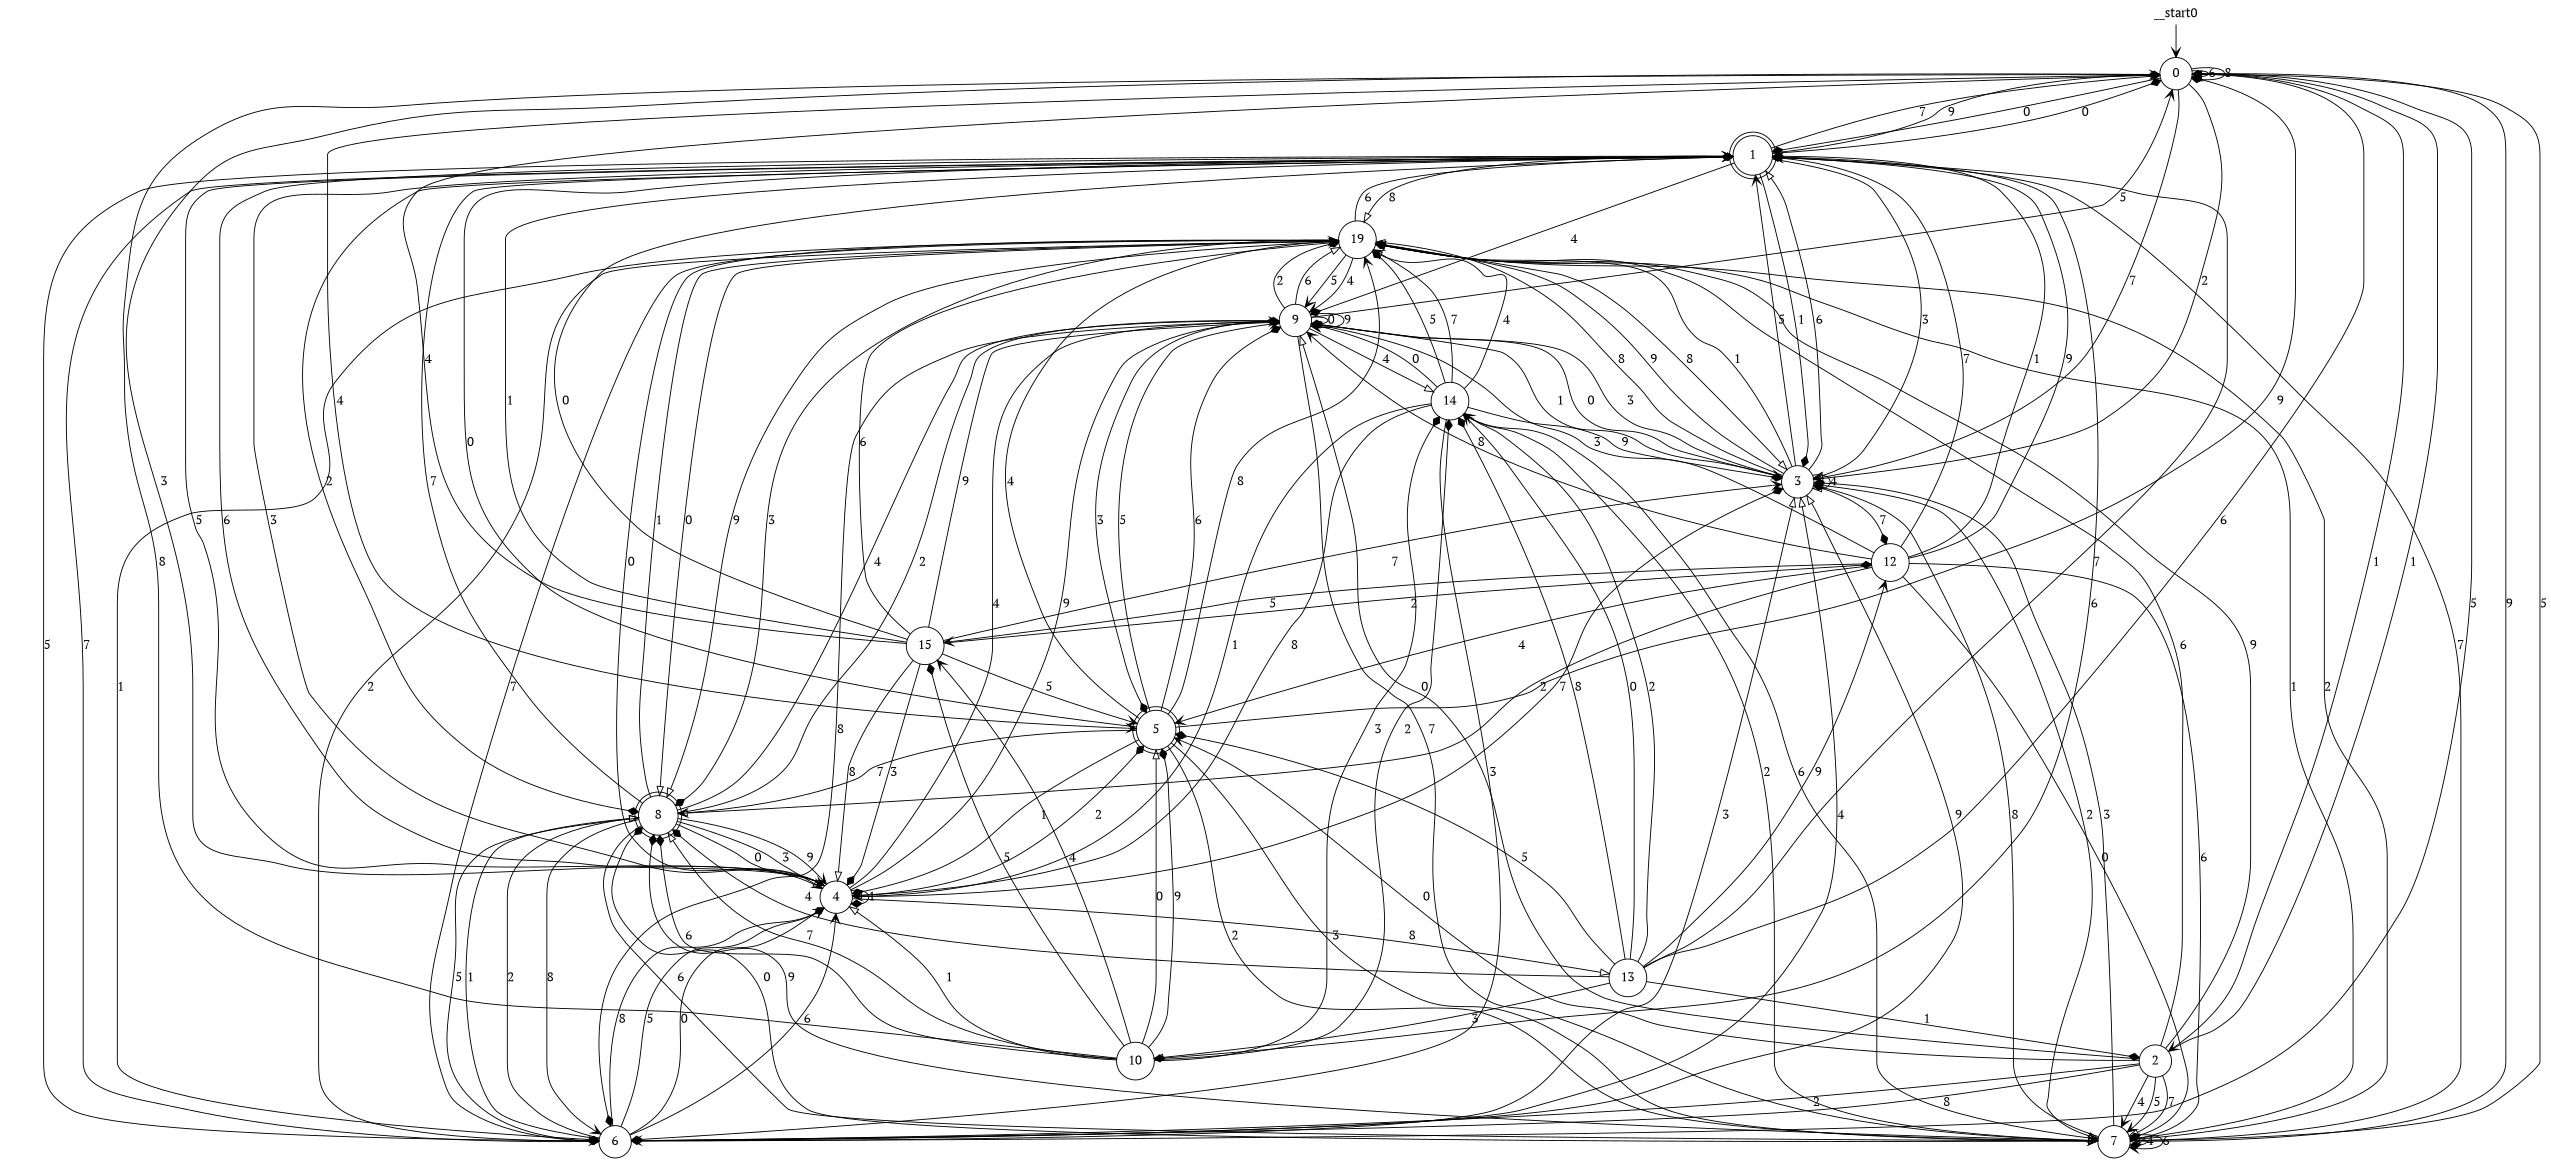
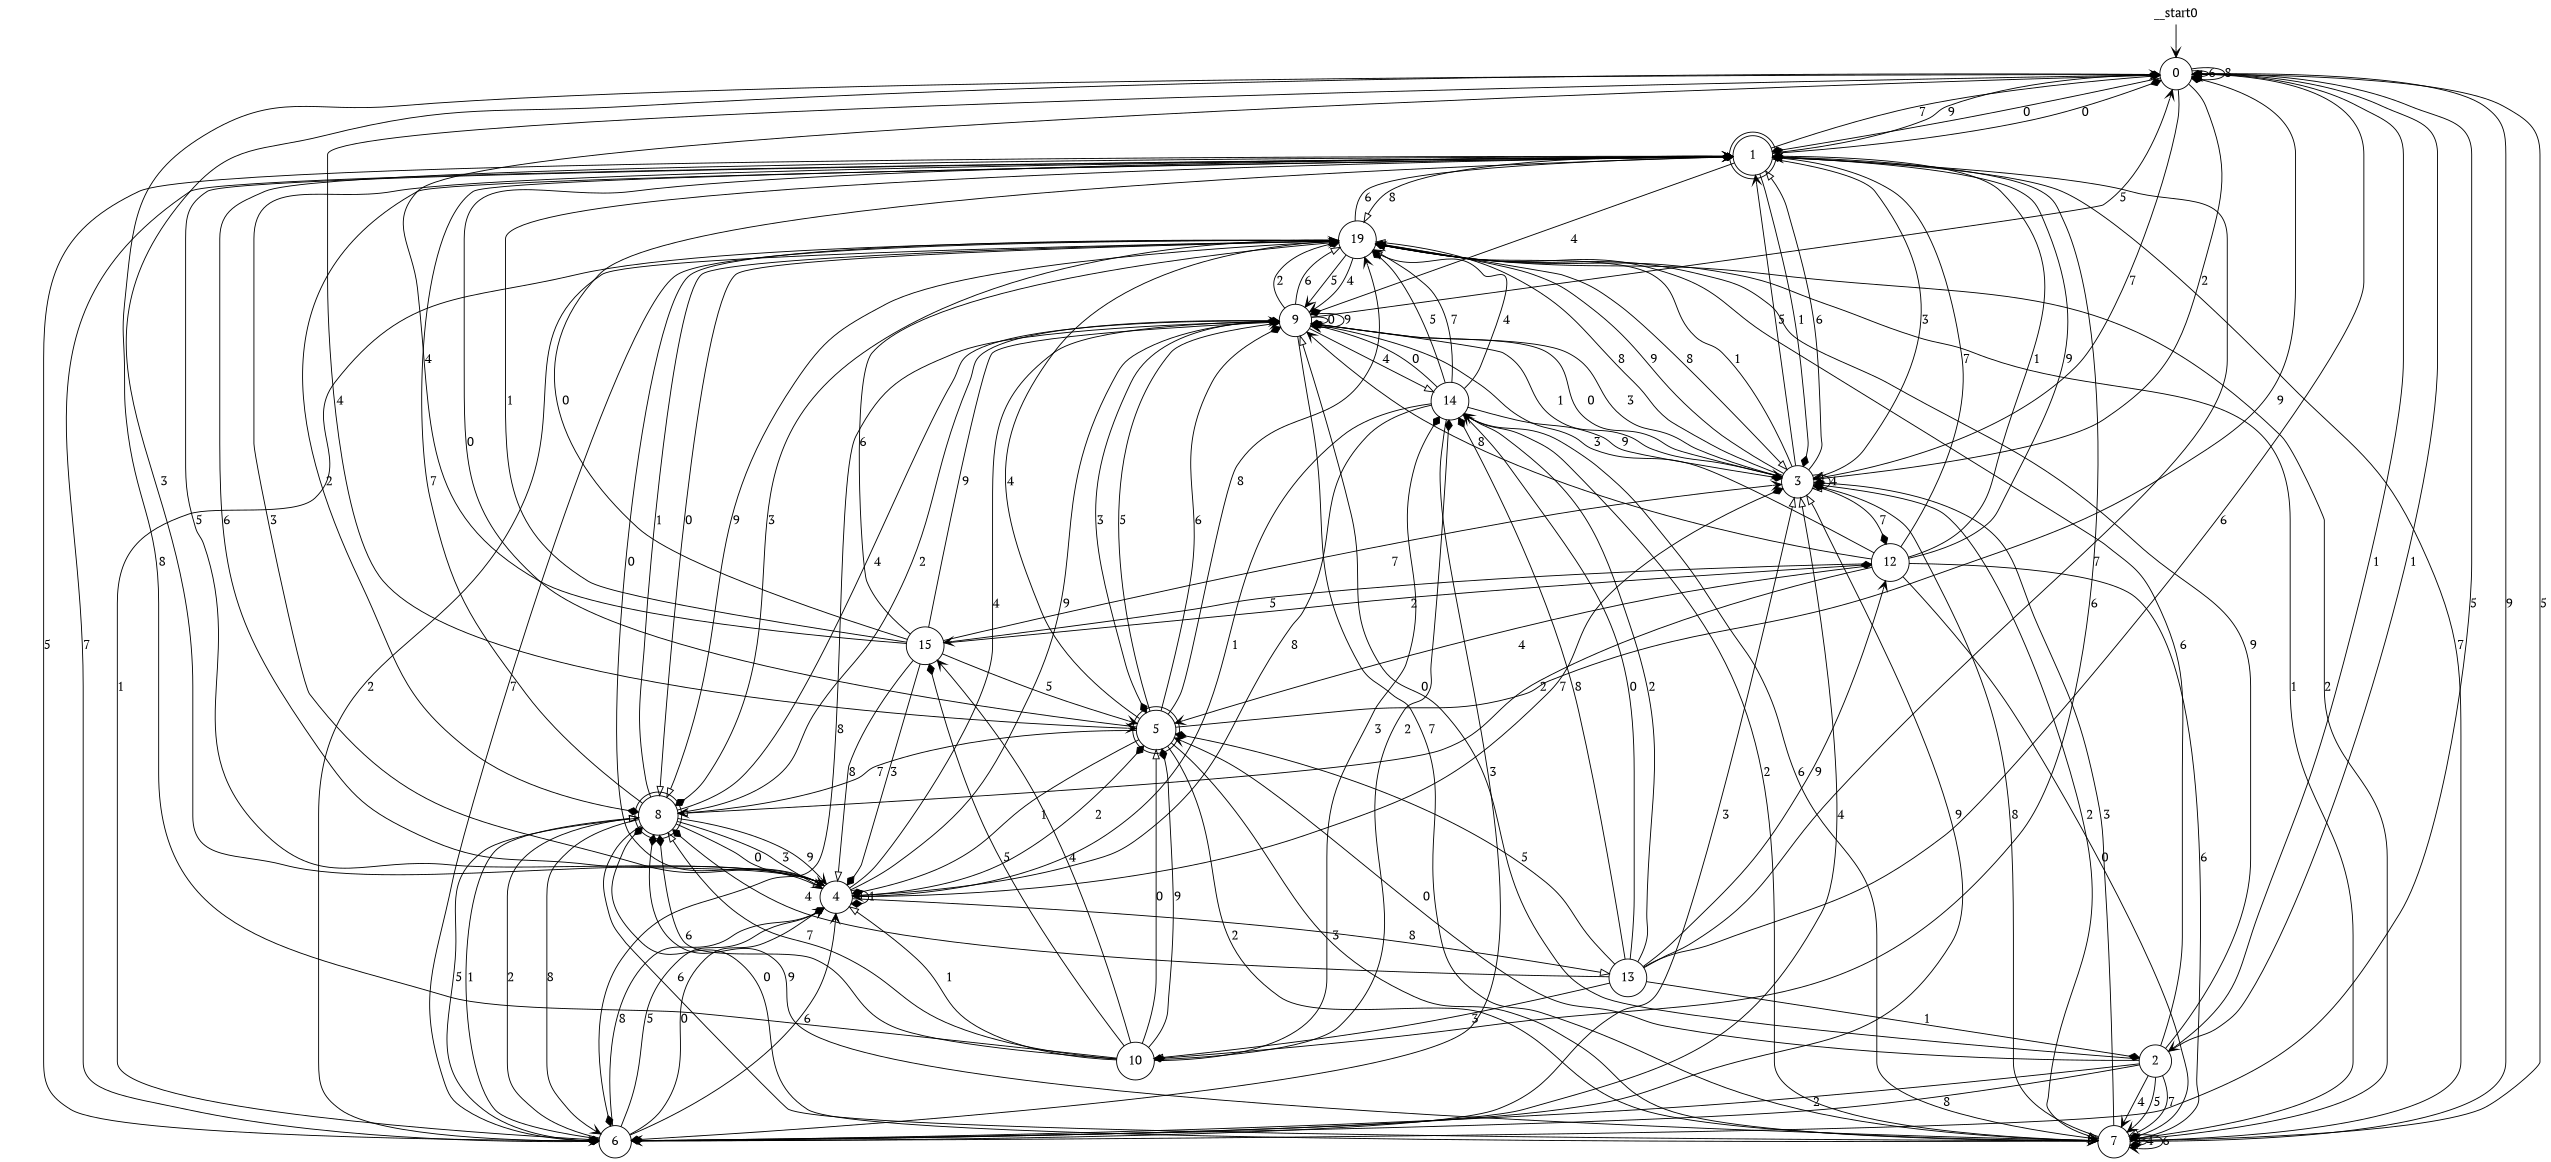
  digraph {
    fontname="PT Serif"
    node [fontname="PT Serif" shape=circle]
    edge [arrowhead=diamond fontname="PT Serif"]
    n1 [label=0]
    n2 [label=1 shape=doublecircle]
    n3 [label=2]
    n4 [label=3]
    n5 [label=4]
    n6 [label=5 shape=doublecircle]
    n7 [label=6]
    n8 [label=7]
    n9 [label=8 shape=doublecircle]
    n10 [label=9]
    n11 [label=10]
    n12 [label=19]
    n13 [label=12]
    n14 [label=13]
    n15 [label=14]
    n16 [label=15]
    __start0 [height=0 shape=none width=0]
    n1 -> n1 [arrowhead=vee label=6]
    n1 -> n1 [label=8]
    n1 -> n2 [label=0]
    n1 -> n3 [arrowhead=vee label=1]
    n1 -> n4 [arrowhead=onormal label=2]
    n1 -> n4 [arrowhead=vee label=7]
    n1 -> n5 [arrowhead=vee label=3]
    n1 -> n6 [arrowhead=vee label=4]
-   n1 -> n7 [label=5]
+   n1 -> n7 [arrowhead=vee label=5]
    n1 -> n8 [arrowhead=onormal label=9]
    n2 -> n1 [label=0]
    n2 -> n1 [arrowhead=onormal label=7]
    n2 -> n1 [arrowhead=vee label=9]
    n2 -> n4 [label=1]
    n2 -> n4 [arrowhead=onormal label=3]
    n2 -> n7 [arrowhead=vee label=5]
    n2 -> n9 [label=2]
    n2 -> n10 [label=4]
    n2 -> n11 [label=6]
    n2 -> n12 [arrowhead=onormal label=8]
    n3 -> n1 [label=1]
    n3 -> n6 [arrowhead=vee label=0]
    n3 -> n7 [arrowhead=vee label=2]
    n3 -> n7 [label=8]
    n3 -> n8 [arrowhead=vee label=4]
    n3 -> n8 [arrowhead=vee label=5]
    n3 -> n8 [arrowhead=onormal label=7]
    n3 -> n10 [arrowhead=onormal label=0]
    n3 -> n12 [arrowhead=onormal label=6]
    n3 -> n12 [arrowhead=vee label=9]
    n4 -> n2 [arrowhead=vee label=5]
    n4 -> n2 [arrowhead=onormal label=6]
    n4 -> n4 [arrowhead=onormal label=4]
    n4 -> n8 [arrowhead=onormal label=2]
    n4 -> n10 [arrowhead=onormal label=0]
    n4 -> n10 [arrowhead=onormal label=3]
    n4 -> n12 [label=1]
    n4 -> n12 [arrowhead=onormal label=8]
    n4 -> n12 [label=9]
    n4 -> n13 [label=7]
    n5 -> n2 [arrowhead=vee label=3]
    n5 -> n2 [label=5]
    n5 -> n2 [arrowhead=vee label=6]
    n5 -> n4 [label=7]
    n5 -> n5 [label=1]
    n5 -> n6 [label=2]
    n5 -> n10 [arrowhead=vee label=4]
    n5 -> n10 [label=9]
    n5 -> n12 [arrowhead=onormal label=0]
    n5 -> n14 [arrowhead=onormal label=8]
    n6 -> n1 [label=9]
    n6 -> n2 [arrowhead=vee label=0]
    n6 -> n5 [label=1]
    n6 -> n8 [arrowhead=onormal label=2]
    n6 -> n8 [arrowhead=onormal label=3]
    n6 -> n9 [arrowhead=onormal label=7]
    n6 -> n10 [arrowhead=vee label=5]
    n6 -> n10 [label=6]
    n6 -> n12 [arrowhead=onormal label=4]
    n6 -> n12 [arrowhead=vee label=8]
    n7 -> n2 [arrowhead=vee label=7]
    n7 -> n4 [arrowhead=onormal label=3]
    n7 -> n4 [arrowhead=onormal label=4]
    n7 -> n4 [arrowhead=onormal label=9]
    n7 -> n5 [label=0]
    n7 -> n5 [arrowhead=vee label=5]
    n7 -> n5 [arrowhead=vee label=6]
    n7 -> n5 [arrowhead=vee label=8]
    n7 -> n9 [arrowhead=onormal label=1]
    n7 -> n9 [arrowhead=onormal label=2]
    n8 -> n1 [arrowhead=onormal label=5]
    n8 -> n2 [arrowhead=vee label=7]
    n8 -> n4 [label=3]
    n8 -> n4 [label=8]
    n8 -> n8 [label=4]
    n8 -> n8 [arrowhead=vee label=6]
    n8 -> n9 [label=0]
    n8 -> n9 [label=9]
    n8 -> n12 [label=1]
    n8 -> n12 [arrowhead=onormal label=2]
    n9 -> n2 [label=7]
    n9 -> n5 [arrowhead=onormal label=0]
    n9 -> n5 [arrowhead=vee label=3]
    n9 -> n5 [arrowhead=vee label=9]
    n9 -> n7 [label=5]
    n9 -> n7 [arrowhead=vee label=8]
    n9 -> n8 [arrowhead=vee label=6]
    n9 -> n10 [label=2]
    n9 -> n10 [arrowhead=onormal label=4]
    n9 -> n12 [arrowhead=vee label=1]
    n10 -> n1 [arrowhead=vee label=5]
    n10 -> n4 [arrowhead=vee label=1]
    n10 -> n6 [label=3]
    n10 -> n7 [label=8]
    n10 -> n8 [arrowhead=vee label=7]
    n10 -> n10 [label=0]
    n10 -> n10 [arrowhead=vee label=9]
    n10 -> n12 [label=2]
    n10 -> n12 [arrowhead=onormal label=6]
    n10 -> n15 [arrowhead=onormal label=4]
    n11 -> n1 [label=8]
    n11 -> n5 [arrowhead=onormal label=1]
    n11 -> n6 [arrowhead=onormal label=0]
    n11 -> n6 [label=9]
    n11 -> n9 [label=6]
    n11 -> n9 [arrowhead=onormal label=7]
    n11 -> n15 [label=2]
    n11 -> n15 [label=3]
    n11 -> n16 [arrowhead=vee label=4]
    n11 -> n16 [label=5]
    n12 -> n2 [label=6]
    n12 -> n4 [arrowhead=onormal label=8]
    n12 -> n7 [label=1]
    n12 -> n7 [label=2]
    n12 -> n7 [label=7]
    n12 -> n9 [arrowhead=onormal label=0]
    n12 -> n9 [label=3]
    n12 -> n9 [arrowhead=onormal label=9]
    n12 -> n10 [arrowhead=vee label=4]
    n12 -> n10 [arrowhead=vee label=5]
    n13 -> n2 [label=1]
    n13 -> n2 [label=7]
    n13 -> n2 [arrowhead=onormal label=9]
    n13 -> n6 [arrowhead=vee label=4]
    n13 -> n8 [label=0]
    n13 -> n8 [arrowhead=vee label=6]
    n13 -> n9 [arrowhead=vee label=2]
    n13 -> n10 [label=3]
    n13 -> n10 [arrowhead=vee label=8]
    n13 -> n16 [arrowhead=vee label=5]
    n14 -> n1 [arrowhead=onormal label=6]
    n14 -> n2 [arrowhead=vee label=7]
    n14 -> n3 [label=1]
    n14 -> n6 [label=5]
    n14 -> n9 [label=4]
    n14 -> n11 [arrowhead=onormal label=3]
    n14 -> n13 [arrowhead=vee label=9]
    n14 -> n15 [arrowhead=vee label=0]
    n14 -> n15 [arrowhead=vee label=2]
    n14 -> n15 [label=8]
    n15 -> n4 [label=9]
    n15 -> n5 [arrowhead=vee label=1]
    n15 -> n5 [arrowhead=onormal label=8]
    n15 -> n7 [label=3]
    n15 -> n8 [arrowhead=onormal label=2]
    n15 -> n8 [arrowhead=vee label=6]
    n15 -> n10 [arrowhead=vee label=0]
    n15 -> n12 [arrowhead=onormal label=4]
    n15 -> n12 [label=5]
    n15 -> n12 [arrowhead=vee label=7]
    n16 -> n1 [label=4]
    n16 -> n2 [label=0]
    n16 -> n2 [label=1]
    n16 -> n4 [arrowhead=vee label=7]
    n16 -> n5 [label=3]
    n16 -> n5 [arrowhead=onormal label=8]
    n16 -> n6 [arrowhead=vee label=5]
    n16 -> n10 [label=9]
    n16 -> n12 [arrowhead=vee label=6]
    n16 -> n13 [label=2]
    __start0 -> n1 [arrowhead=vee]
  }
